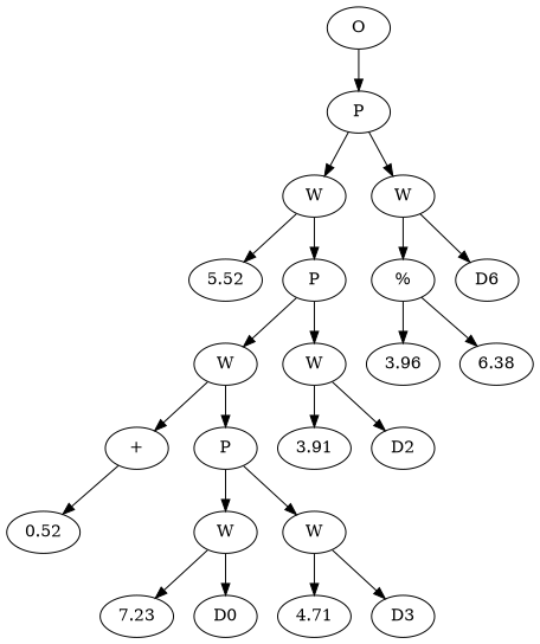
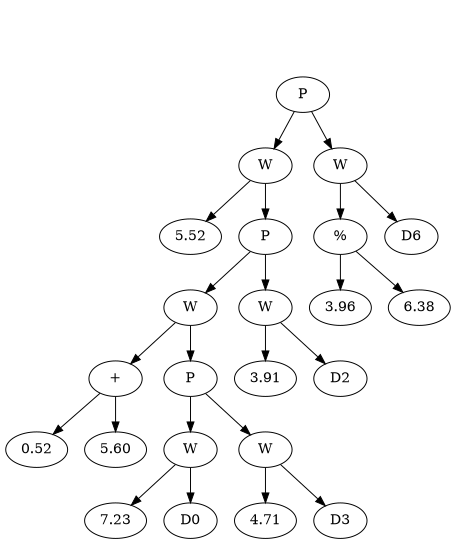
  digraph {
-   n1 [label=O]
    n2 [label=P]
    n3 [label=W]
    n4 [label=W]
    n5 [label=5.52]
    n6 [label=P]
    n7 [label="%"]
    n8 [label=D6]
    n9 [label=W]
    n10 [label=W]
    n11 [label="+"]
    n12 [label=P]
    n13 [label=3.91]
    n14 [label=D2]
    n15 [label=0.52]
+   n16 [label=5.60]
    n17 [label=W]
    n18 [label=W]
    n19 [label=7.23]
    n20 [label=D0]
    n21 [label=4.71]
    n22 [label=D3]
    n23 [label=3.96]
    n24 [label=6.38]
-   n1 -> n2
    n2 -> n3
    n2 -> n4
    n3 -> n5
    n3 -> n6
    n4 -> n7
    n4 -> n8
    n6 -> n9
    n6 -> n10
    n7 -> n23
    n7 -> n24
    n9 -> n11
    n9 -> n12
    n10 -> n13
    n10 -> n14
    n11 -> n15
+   n11 -> n16
    n12 -> n17
    n12 -> n18
    n17 -> n19
    n17 -> n20
    n18 -> n21
    n18 -> n22
  }
